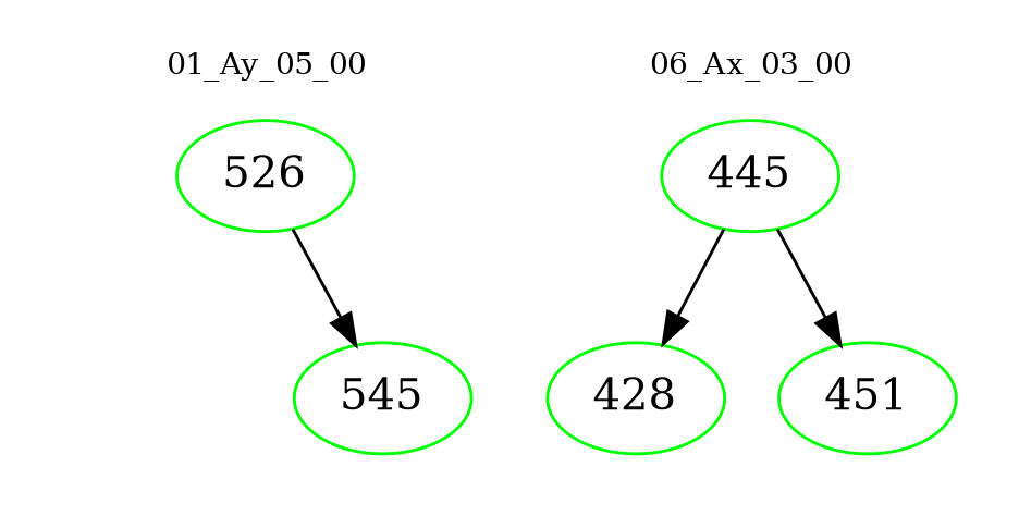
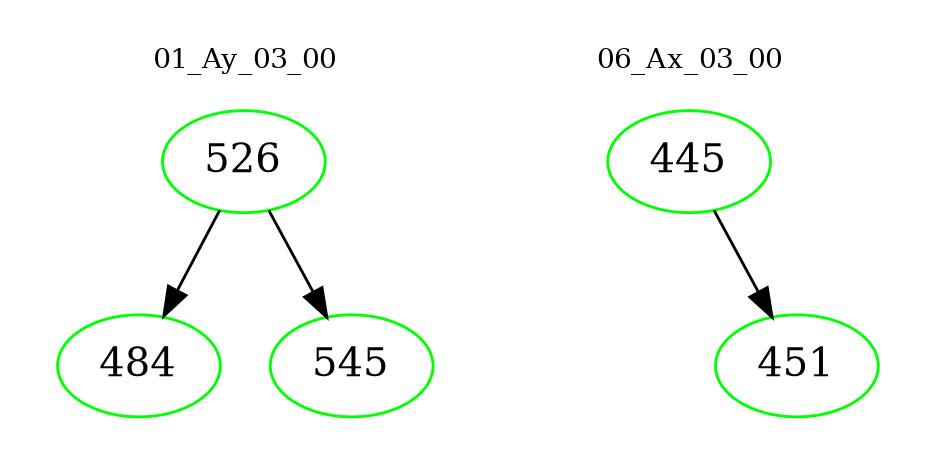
  digraph {
    node [color=green]
    edge [color=black]
    n1 [label=526]
+   n2 [label=484]
    n3 [label=545]
    n4 [label=445]
-   n5 [label=428]
    n6 [label=451]
    subgraph cluster_1 {
      color=white
      fontsize=10
-     label="01_Ay_05_00"
+     label="01_Ay_03_00"
      n1
+     n2
      n3
    }
    subgraph cluster_2 {
      color=white
      fontsize=10
      label="06_Ax_03_00"
      n4
-     n5
      n6
    }
+   n1 -> n2
    n1 -> n3
-   n4 -> n5
    n4 -> n6
  }
